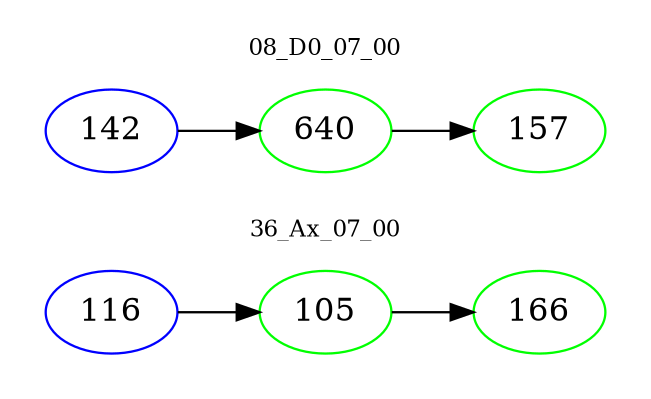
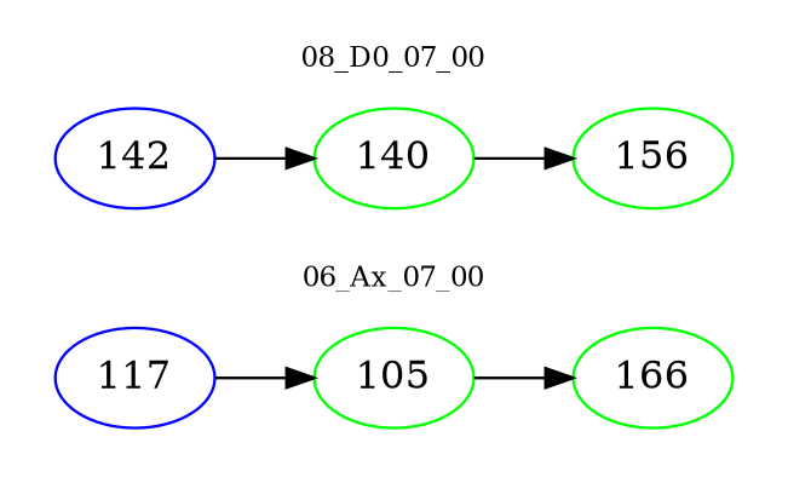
  digraph {
    rankdir=LR
    node [color=green]
    edge [color=black]
-   n1 [color=blue label=116]
+   n1 [color=blue label=117]
    n2 [label=105]
    n3 [label=166]
    n4 [color=blue label=142]
-   n5 [label=640]
-   n6 [label=157]
+   n5 [label=140]
+   n6 [label=156]
    subgraph cluster_1 {
      color=white
      fontsize=10
-     label="36_Ax_07_00"
+     label="06_Ax_07_00"
      n1
      n2
      n3
    }
    subgraph cluster_2 {
      color=white
      fontsize=10
      label="08_D0_07_00"
      n4
      n5
      n6
    }
    n1 -> n2
    n2 -> n3
    n4 -> n5
    n5 -> n6
  }
